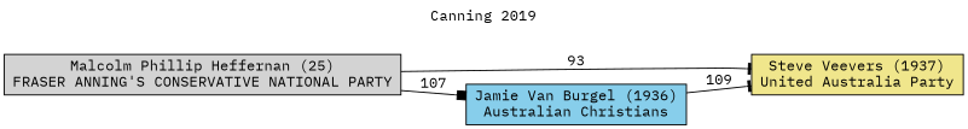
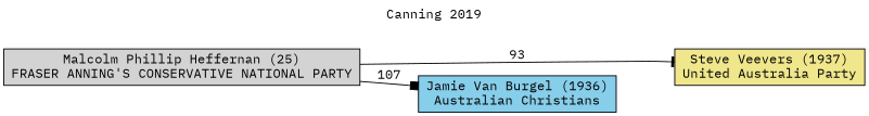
  digraph {
    label="Canning 2019"
    labelloc=t
    mclimit=10
    rankdir=LR
    fontname="IBM Plex Mono"
    node [shape=box style=filled fontname="IBM Plex Mono"]
    edge [arrowhead=tee fontname="IBM Plex Mono"]
    n1 [label="Steve Veevers (1937)\nUnited Australia Party" fillcolor=khaki]
    n2 [label="Jamie Van Burgel (1936)\nAustralian Christians" fillcolor=skyblue]
    n3 [label="Malcolm Phillip Heffernan (25)\nFRASER ANNING'S CONSERVATIVE NATIONAL PARTY" fillcolor=lightgrey]
-   n2 -> n1 [label=109]
    n3 -> n1 [label=93]
    n3 -> n2 [label=107 arrowhead=box]
  }
